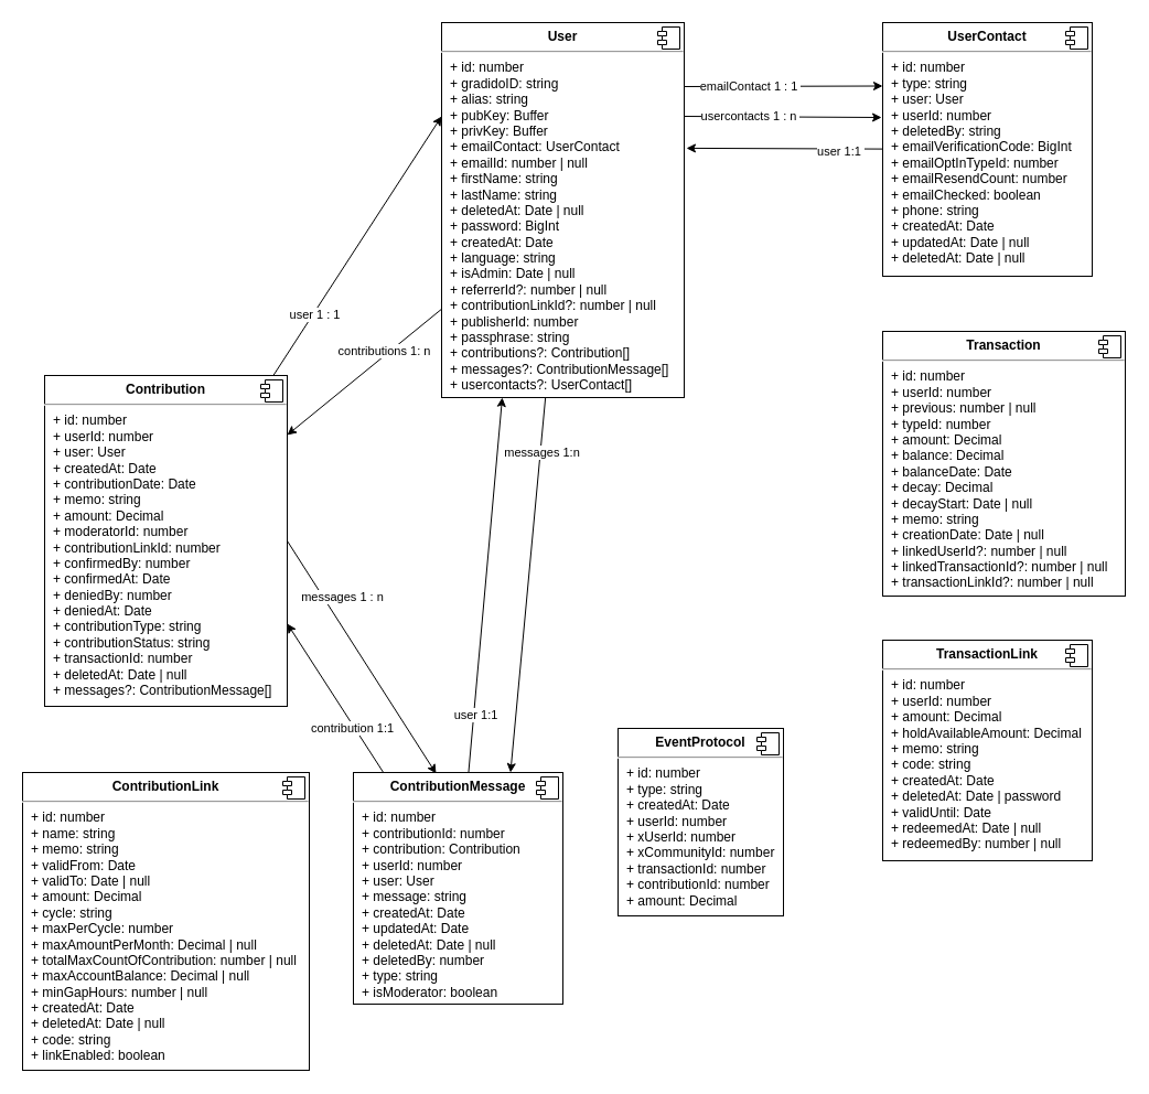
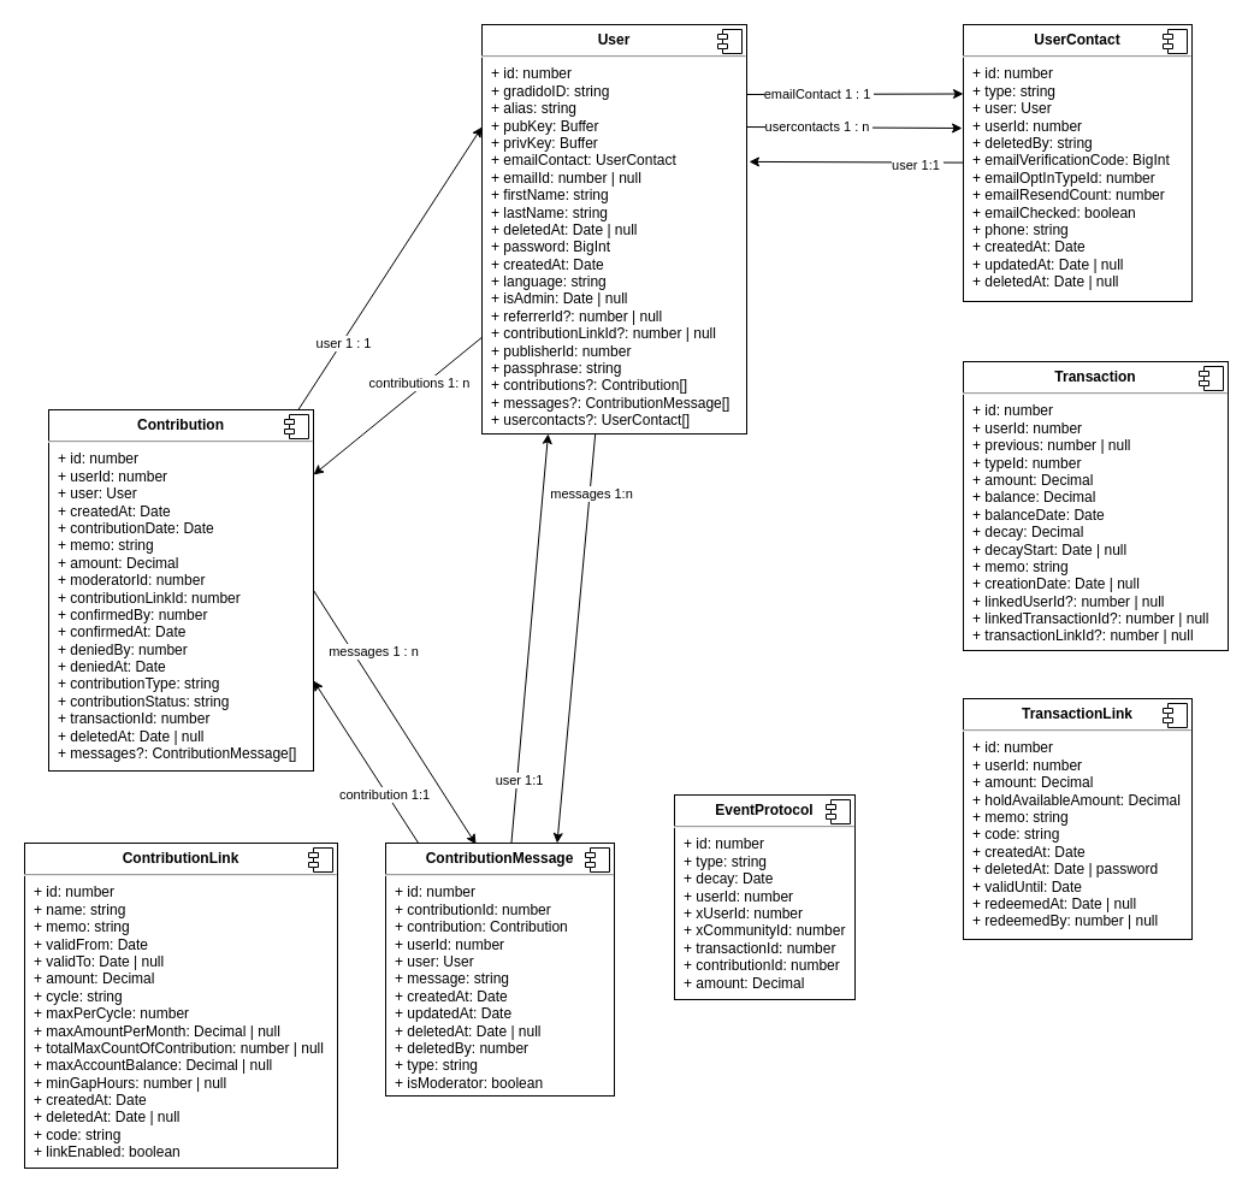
  <mxCell id="0" />
  <mxCell id="1" parent="0" />
  <mxCell id="2" style="edgeStyle=none;html=1;entryX=0;entryY=0.25;entryDx=0;entryDy=0;" edge="1" parent="1" target="14"><mxGeometry relative="1" as="geometry"><mxPoint x="620" y="78" as="sourcePoint" /></mxGeometry></mxCell>
  <mxCell id="3" value="emailContact 1 : 1&amp;nbsp;" style="edgeLabel;html=1;align=center;verticalAlign=middle;resizable=0;points=[];" vertex="1" connectable="0" parent="2"><mxGeometry x="-0.522" relative="1" as="geometry"><mxPoint x="17" as="offset" /></mxGeometry></mxCell>
  <mxCell id="4" style="edgeStyle=none;html=1;entryX=-0.005;entryY=0.374;entryDx=0;entryDy=0;entryPerimeter=0;exitX=1;exitY=0.25;exitDx=0;exitDy=0;" edge="1" parent="1" source="10" target="14"><mxGeometry relative="1" as="geometry" /></mxCell>
  <mxCell id="5" value="usercontacts 1 : n&amp;nbsp;" style="edgeLabel;html=1;align=center;verticalAlign=middle;resizable=0;points=[];" vertex="1" connectable="0" parent="4"><mxGeometry x="-0.609" y="-3" relative="1" as="geometry"><mxPoint x="25" y="-4" as="offset" /></mxGeometry></mxCell>
  <mxCell id="6" style="edgeStyle=none;html=1;entryX=1;entryY=0.18;entryDx=0;entryDy=0;entryPerimeter=0;" edge="1" parent="1" source="10" target="20"><mxGeometry relative="1" as="geometry" /></mxCell>
  <mxCell id="7" value="contributions 1: n" style="edgeLabel;html=1;align=center;verticalAlign=middle;resizable=0;points=[];" vertex="1" connectable="0" parent="6"><mxGeometry x="-0.346" y="1" relative="1" as="geometry"><mxPoint x="-7" as="offset" /></mxGeometry></mxCell>
  <mxCell id="8" style="edgeStyle=none;html=1;entryX=0.75;entryY=0;entryDx=0;entryDy=0;" edge="1" parent="1" source="10" target="26"><mxGeometry relative="1" as="geometry" /></mxCell>
  <mxCell id="9" value="messages 1:n" style="edgeLabel;html=1;align=center;verticalAlign=middle;resizable=0;points=[];" vertex="1" connectable="0" parent="8"><mxGeometry x="-0.707" y="1" relative="1" as="geometry"><mxPoint as="offset" /></mxGeometry></mxCell>
  <mxCell id="10" value="&lt;p style=&quot;margin: 0px ; margin-top: 6px ; text-align: center&quot;&gt;&lt;b&gt;User&lt;/b&gt;&lt;/p&gt;&lt;hr&gt;&lt;p style=&quot;margin: 0px ; margin-left: 8px&quot;&gt;+ id: number&lt;/p&gt;&lt;p style=&quot;margin: 0px ; margin-left: 8px&quot;&gt;+ gradidoID: string&lt;/p&gt;&lt;p style=&quot;margin: 0px ; margin-left: 8px&quot;&gt;+ alias: string&lt;/p&gt;&lt;p style=&quot;margin: 0px ; margin-left: 8px&quot;&gt;+ pubKey: Buffer&lt;/p&gt;&lt;p style=&quot;margin: 0px ; margin-left: 8px&quot;&gt;+ privKey: Buffer&lt;/p&gt;&lt;p style=&quot;margin: 0px ; margin-left: 8px&quot;&gt;+ emailContact: UserContact&lt;/p&gt;&lt;p style=&quot;margin: 0px ; margin-left: 8px&quot;&gt;+ emailId: number | null&lt;/p&gt;&lt;p style=&quot;margin: 0px ; margin-left: 8px&quot;&gt;+ firstName: string&lt;/p&gt;&lt;p style=&quot;margin: 0px ; margin-left: 8px&quot;&gt;+ lastName: string&lt;/p&gt;&lt;p style=&quot;margin: 0px ; margin-left: 8px&quot;&gt;+ deletedAt: Date | null&lt;/p&gt;&lt;p style=&quot;margin: 0px ; margin-left: 8px&quot;&gt;+ password: BigInt&lt;/p&gt;&lt;p style=&quot;margin: 0px ; margin-left: 8px&quot;&gt;+ createdAt: Date&lt;/p&gt;&lt;p style=&quot;margin: 0px ; margin-left: 8px&quot;&gt;+ language: string&lt;/p&gt;&lt;p style=&quot;margin: 0px ; margin-left: 8px&quot;&gt;+ isAdmin: Date | null&lt;/p&gt;&lt;p style=&quot;margin: 0px ; margin-left: 8px&quot;&gt;+ referrerId?: number | null&lt;/p&gt;&lt;p style=&quot;margin: 0px ; margin-left: 8px&quot;&gt;+ contributionLinkId?: number | null&lt;/p&gt;&lt;p style=&quot;margin: 0px ; margin-left: 8px&quot;&gt;+ publisherId: number&lt;/p&gt;&lt;p style=&quot;margin: 0px ; margin-left: 8px&quot;&gt;+ passphrase: string&lt;/p&gt;&lt;p style=&quot;margin: 0px ; margin-left: 8px&quot;&gt;+ contributions?: Contribution[]&lt;/p&gt;&lt;p style=&quot;margin: 0px ; margin-left: 8px&quot;&gt;+ messages?: ContributionMessage[]&lt;/p&gt;&lt;p style=&quot;margin: 0px ; margin-left: 8px&quot;&gt;+ usercontacts?: UserContact[]&lt;/p&gt;&lt;div&gt;&lt;br&gt;&lt;/div&gt;" style="align=left;overflow=fill;html=1;dropTarget=0;" vertex="1" parent="1"><mxGeometry x="400" y="20" width="220" height="340" as="geometry" /></mxCell>
  <mxCell id="11" value="" style="shape=component;jettyWidth=8;jettyHeight=4;" vertex="1" parent="10"><mxGeometry x="1" width="20" height="20" relative="1" as="geometry"><mxPoint x="-24" y="4" as="offset" /></mxGeometry></mxCell>
  <mxCell id="12" style="edgeStyle=none;html=1;entryX=1.009;entryY=0.335;entryDx=0;entryDy=0;entryPerimeter=0;" edge="1" parent="1" source="14" target="10"><mxGeometry relative="1" as="geometry" /></mxCell>
  <mxCell id="13" value="user 1:1&amp;nbsp;" style="edgeLabel;html=1;align=center;verticalAlign=middle;resizable=0;points=[];" vertex="1" connectable="0" parent="12"><mxGeometry x="-0.573" y="2" relative="1" as="geometry"><mxPoint as="offset" /></mxGeometry></mxCell>
  <mxCell id="14" value="&lt;p style=&quot;margin: 0px ; margin-top: 6px ; text-align: center&quot;&gt;&lt;b&gt;UserContact&lt;/b&gt;&lt;/p&gt;&lt;hr&gt;&lt;p style=&quot;margin: 0px ; margin-left: 8px&quot;&gt;+ id: number&lt;/p&gt;&lt;p style=&quot;margin: 0px ; margin-left: 8px&quot;&gt;+ type: string&lt;/p&gt;&lt;p style=&quot;margin: 0px ; margin-left: 8px&quot;&gt;+ user: User&lt;/p&gt;&lt;p style=&quot;margin: 0px ; margin-left: 8px&quot;&gt;+ userId: number&lt;/p&gt;&lt;p style=&quot;margin: 0px ; margin-left: 8px&quot;&gt;+ deletedBy: string&lt;/p&gt;&lt;p style=&quot;margin: 0px ; margin-left: 8px&quot;&gt;+ emailVerificationCode: BigInt&lt;/p&gt;&lt;p style=&quot;margin: 0px ; margin-left: 8px&quot;&gt;+ emailOptInTypeId: number&lt;/p&gt;&lt;p style=&quot;margin: 0px ; margin-left: 8px&quot;&gt;+ emailResendCount: number&lt;/p&gt;&lt;p style=&quot;margin: 0px ; margin-left: 8px&quot;&gt;+ emailChecked: boolean&lt;/p&gt;&lt;p style=&quot;margin: 0px ; margin-left: 8px&quot;&gt;+ phone: string&lt;/p&gt;&lt;p style=&quot;margin: 0px ; margin-left: 8px&quot;&gt;+ createdAt: Date&lt;/p&gt;&lt;p style=&quot;margin: 0px ; margin-left: 8px&quot;&gt;+ updatedAt: Date | null&lt;/p&gt;&lt;p style=&quot;margin: 0px ; margin-left: 8px&quot;&gt;+ deletedAt: Date | null&lt;/p&gt;&lt;div&gt;&lt;br&gt;&lt;/div&gt;" style="align=left;overflow=fill;html=1;dropTarget=0;" vertex="1" parent="1"><mxGeometry x="800" y="20" width="190" height="230" as="geometry" /></mxCell>
  <mxCell id="15" value="" style="shape=component;jettyWidth=8;jettyHeight=4;" vertex="1" parent="14"><mxGeometry x="1" width="20" height="20" relative="1" as="geometry"><mxPoint x="-24" y="4" as="offset" /></mxGeometry></mxCell>
  <mxCell id="16" style="edgeStyle=none;html=1;entryX=0;entryY=0.25;entryDx=0;entryDy=0;" edge="1" parent="1" source="20" target="10"><mxGeometry relative="1" as="geometry" /></mxCell>
  <mxCell id="17" value="user 1 : 1" style="edgeLabel;html=1;align=center;verticalAlign=middle;resizable=0;points=[];" vertex="1" connectable="0" parent="16"><mxGeometry x="-0.525" y="-2" relative="1" as="geometry"><mxPoint x="-1" as="offset" /></mxGeometry></mxCell>
  <mxCell id="18" style="edgeStyle=none;html=1;entryX=0.395;entryY=0.005;entryDx=0;entryDy=0;entryPerimeter=0;exitX=1;exitY=0.5;exitDx=0;exitDy=0;" edge="1" parent="1" source="20" target="26"><mxGeometry relative="1" as="geometry" /></mxCell>
  <mxCell id="19" value="messages 1 : n" style="edgeLabel;html=1;align=center;verticalAlign=middle;resizable=0;points=[];" vertex="1" connectable="0" parent="18"><mxGeometry x="-0.602" relative="1" as="geometry"><mxPoint x="23" y="8" as="offset" /></mxGeometry></mxCell>
  <mxCell id="20" value="&lt;p style=&quot;margin: 0px ; margin-top: 6px ; text-align: center&quot;&gt;&lt;b&gt;Contribution&lt;/b&gt;&lt;/p&gt;&lt;hr&gt;&lt;p style=&quot;margin: 0px ; margin-left: 8px&quot;&gt;+ id: number&lt;/p&gt;&lt;p style=&quot;margin: 0px ; margin-left: 8px&quot;&gt;+ userId: number&lt;/p&gt;&lt;p style=&quot;margin: 0px ; margin-left: 8px&quot;&gt;+ user: User&lt;/p&gt;&lt;p style=&quot;margin: 0px ; margin-left: 8px&quot;&gt;+ createdAt: Date&lt;/p&gt;&lt;p style=&quot;margin: 0px ; margin-left: 8px&quot;&gt;+ contributionDate: Date&lt;/p&gt;&lt;p style=&quot;margin: 0px ; margin-left: 8px&quot;&gt;+ memo: string&lt;/p&gt;&lt;p style=&quot;margin: 0px ; margin-left: 8px&quot;&gt;+ amount: Decimal&lt;/p&gt;&lt;p style=&quot;margin: 0px ; margin-left: 8px&quot;&gt;+ moderatorId: number&lt;/p&gt;&lt;p style=&quot;margin: 0px ; margin-left: 8px&quot;&gt;+ contributionLinkId: number&lt;/p&gt;&lt;p style=&quot;margin: 0px ; margin-left: 8px&quot;&gt;+ confirmedBy: number&lt;/p&gt;&lt;p style=&quot;margin: 0px ; margin-left: 8px&quot;&gt;+ confirmedAt: Date&lt;/p&gt;&lt;p style=&quot;margin: 0px ; margin-left: 8px&quot;&gt;+ deniedBy: number&lt;/p&gt;&lt;p style=&quot;margin: 0px ; margin-left: 8px&quot;&gt;+ deniedAt: Date&lt;/p&gt;&lt;p style=&quot;margin: 0px ; margin-left: 8px&quot;&gt;+ contributionType: string&lt;/p&gt;&lt;p style=&quot;margin: 0px ; margin-left: 8px&quot;&gt;+ contributionStatus: string&lt;/p&gt;&lt;p style=&quot;margin: 0px ; margin-left: 8px&quot;&gt;+ transactionId: number&lt;/p&gt;&lt;p style=&quot;margin: 0px ; margin-left: 8px&quot;&gt;+ deletedAt: Date | null&lt;/p&gt;&lt;p style=&quot;margin: 0px ; margin-left: 8px&quot;&gt;+ messages?: ContributionMessage[]&lt;/p&gt;&lt;div&gt;&lt;br&gt;&lt;/div&gt;" style="align=left;overflow=fill;html=1;dropTarget=0;" vertex="1" parent="1"><mxGeometry x="40" y="340" width="220" height="300" as="geometry" /></mxCell>
  <mxCell id="21" value="" style="shape=component;jettyWidth=8;jettyHeight=4;" vertex="1" parent="20"><mxGeometry x="1" width="20" height="20" relative="1" as="geometry"><mxPoint x="-24" y="4" as="offset" /></mxGeometry></mxCell>
  <mxCell id="22" style="edgeStyle=none;html=1;entryX=1;entryY=0.75;entryDx=0;entryDy=0;" edge="1" parent="1" source="26" target="20"><mxGeometry relative="1" as="geometry" /></mxCell>
  <mxCell id="23" value="contribution 1:1" style="edgeLabel;html=1;align=center;verticalAlign=middle;resizable=0;points=[];" vertex="1" connectable="0" parent="22"><mxGeometry x="-0.374" y="2" relative="1" as="geometry"><mxPoint as="offset" /></mxGeometry></mxCell>
  <mxCell id="24" style="edgeStyle=none;html=1;entryX=0.25;entryY=1;entryDx=0;entryDy=0;" edge="1" parent="1" source="26" target="10"><mxGeometry relative="1" as="geometry" /></mxCell>
  <mxCell id="25" value="user 1:1" style="edgeLabel;html=1;align=center;verticalAlign=middle;resizable=0;points=[];" vertex="1" connectable="0" parent="24"><mxGeometry x="-0.688" y="-1" relative="1" as="geometry"><mxPoint as="offset" /></mxGeometry></mxCell>
  <mxCell id="26" value="&lt;p style=&quot;margin: 0px ; margin-top: 6px ; text-align: center&quot;&gt;&lt;b&gt;ContributionMessage&lt;/b&gt;&lt;/p&gt;&lt;hr&gt;&lt;p style=&quot;margin: 0px ; margin-left: 8px&quot;&gt;+ id: number&lt;/p&gt;&lt;p style=&quot;margin: 0px ; margin-left: 8px&quot;&gt;+ contributionId: number&lt;/p&gt;&lt;p style=&quot;margin: 0px ; margin-left: 8px&quot;&gt;+ contribution: Contribution&lt;/p&gt;&lt;p style=&quot;margin: 0px ; margin-left: 8px&quot;&gt;+ userId: number&lt;/p&gt;&lt;p style=&quot;margin: 0px ; margin-left: 8px&quot;&gt;+ user: User&lt;/p&gt;&lt;p style=&quot;margin: 0px ; margin-left: 8px&quot;&gt;+ message: string&lt;/p&gt;&lt;p style=&quot;margin: 0px ; margin-left: 8px&quot;&gt;+ createdAt: Date&lt;/p&gt;&lt;p style=&quot;margin: 0px ; margin-left: 8px&quot;&gt;+ updatedAt: Date&lt;/p&gt;&lt;p style=&quot;margin: 0px ; margin-left: 8px&quot;&gt;+ deletedAt: Date | null&lt;/p&gt;&lt;p style=&quot;margin: 0px ; margin-left: 8px&quot;&gt;+ deletedBy: number&lt;/p&gt;&lt;p style=&quot;margin: 0px ; margin-left: 8px&quot;&gt;+ type: string&lt;/p&gt;&lt;p style=&quot;margin: 0px ; margin-left: 8px&quot;&gt;+ isModerator: boolean&lt;/p&gt;" style="align=left;overflow=fill;html=1;dropTarget=0;" vertex="1" parent="1"><mxGeometry x="320" y="700" width="190" height="210" as="geometry" /></mxCell>
  <mxCell id="27" value="" style="shape=component;jettyWidth=8;jettyHeight=4;" vertex="1" parent="26"><mxGeometry x="1" width="20" height="20" relative="1" as="geometry"><mxPoint x="-24" y="4" as="offset" /></mxGeometry></mxCell>
  <mxCell id="28" value="&lt;p style=&quot;margin: 0px ; margin-top: 6px ; text-align: center&quot;&gt;&lt;b&gt;ContributionLink&lt;/b&gt;&lt;/p&gt;&lt;hr&gt;&lt;p style=&quot;margin: 0px ; margin-left: 8px&quot;&gt;+ id: number&lt;/p&gt;&lt;p style=&quot;margin: 0px ; margin-left: 8px&quot;&gt;+ name: string&lt;/p&gt;&lt;p style=&quot;margin: 0px ; margin-left: 8px&quot;&gt;+ memo: string&lt;/p&gt;&lt;p style=&quot;margin: 0px ; margin-left: 8px&quot;&gt;+ validFrom: Date&lt;/p&gt;&lt;p style=&quot;margin: 0px ; margin-left: 8px&quot;&gt;+ validTo: Date | null&lt;/p&gt;&lt;p style=&quot;margin: 0px ; margin-left: 8px&quot;&gt;+ amount: Decimal&lt;/p&gt;&lt;p style=&quot;margin: 0px ; margin-left: 8px&quot;&gt;+ cycle: string&lt;/p&gt;&lt;p style=&quot;margin: 0px ; margin-left: 8px&quot;&gt;+ maxPerCycle: number&lt;/p&gt;&lt;p style=&quot;margin: 0px ; margin-left: 8px&quot;&gt;+ maxAmountPerMonth: Decimal | null&lt;/p&gt;&lt;p style=&quot;margin: 0px ; margin-left: 8px&quot;&gt;+ totalMaxCountOfContribution: number | null&lt;/p&gt;&lt;p style=&quot;margin: 0px ; margin-left: 8px&quot;&gt;+ maxAccountBalance: Decimal | null&lt;/p&gt;&lt;p style=&quot;margin: 0px ; margin-left: 8px&quot;&gt;+ minGapHours: number | null&lt;/p&gt;&lt;p style=&quot;margin: 0px ; margin-left: 8px&quot;&gt;+ createdAt: Date&lt;/p&gt;&lt;p style=&quot;margin: 0px ; margin-left: 8px&quot;&gt;+ deletedAt: Date | null&lt;/p&gt;&lt;p style=&quot;margin: 0px ; margin-left: 8px&quot;&gt;+ code: string&lt;/p&gt;&lt;p style=&quot;margin: 0px ; margin-left: 8px&quot;&gt;+ linkEnabled: boolean&lt;/p&gt;" style="align=left;overflow=fill;html=1;dropTarget=0;" vertex="1" parent="1"><mxGeometry x="20" y="700" width="260" height="270" as="geometry" /></mxCell>
  <mxCell id="29" value="" style="shape=component;jettyWidth=8;jettyHeight=4;" vertex="1" parent="28"><mxGeometry x="1" width="20" height="20" relative="1" as="geometry"><mxPoint x="-24" y="4" as="offset" /></mxGeometry></mxCell>
  <mxCell id="30" value="&lt;p style=&quot;margin: 0px ; margin-top: 6px ; text-align: center&quot;&gt;&lt;b&gt;Transaction&lt;/b&gt;&lt;/p&gt;&lt;hr&gt;&lt;p style=&quot;margin: 0px ; margin-left: 8px&quot;&gt;+ id: number&lt;/p&gt;&lt;p style=&quot;margin: 0px ; margin-left: 8px&quot;&gt;+ userId: number&lt;/p&gt;&lt;p style=&quot;margin: 0px ; margin-left: 8px&quot;&gt;+ previous: number | null&lt;/p&gt;&lt;p style=&quot;margin: 0px ; margin-left: 8px&quot;&gt;+ typeId: number&lt;/p&gt;&lt;p style=&quot;margin: 0px ; margin-left: 8px&quot;&gt;+ amount: Decimal&lt;/p&gt;&lt;p style=&quot;margin: 0px ; margin-left: 8px&quot;&gt;+ balance: Decimal&lt;/p&gt;&lt;p style=&quot;margin: 0px ; margin-left: 8px&quot;&gt;+ balanceDate: Date&lt;/p&gt;&lt;p style=&quot;margin: 0px ; margin-left: 8px&quot;&gt;+ decay: Decimal&lt;/p&gt;&lt;p style=&quot;margin: 0px ; margin-left: 8px&quot;&gt;+ decayStart: Date | null&lt;/p&gt;&lt;p style=&quot;margin: 0px ; margin-left: 8px&quot;&gt;+ memo: string&lt;/p&gt;&lt;p style=&quot;margin: 0px ; margin-left: 8px&quot;&gt;+ creationDate: Date | null&lt;/p&gt;&lt;p style=&quot;margin: 0px ; margin-left: 8px&quot;&gt;+ linkedUserId?: number | null&lt;/p&gt;&lt;p style=&quot;margin: 0px ; margin-left: 8px&quot;&gt;+ linkedTransactionId?: number | null&lt;/p&gt;&lt;p style=&quot;margin: 0px ; margin-left: 8px&quot;&gt;+ transactionLinkId?: number | null&lt;/p&gt;" style="align=left;overflow=fill;html=1;dropTarget=0;" vertex="1" parent="1"><mxGeometry x="800" y="300" width="220" height="240" as="geometry" /></mxCell>
  <mxCell id="31" value="" style="shape=component;jettyWidth=8;jettyHeight=4;" vertex="1" parent="30"><mxGeometry x="1" width="20" height="20" relative="1" as="geometry"><mxPoint x="-24" y="4" as="offset" /></mxGeometry></mxCell>
  <mxCell id="32" value="&lt;p style=&quot;margin: 0px ; margin-top: 6px ; text-align: center&quot;&gt;&lt;b&gt;TransactionLink&lt;/b&gt;&lt;/p&gt;&lt;hr&gt;&lt;p style=&quot;margin: 0px ; margin-left: 8px&quot;&gt;+ id: number&lt;/p&gt;&lt;p style=&quot;margin: 0px ; margin-left: 8px&quot;&gt;+ userId: number&lt;/p&gt;&lt;p style=&quot;margin: 0px ; margin-left: 8px&quot;&gt;+ amount: Decimal&lt;/p&gt;&lt;p style=&quot;margin: 0px ; margin-left: 8px&quot;&gt;+ holdAvailableAmount: Decimal&lt;/p&gt;&lt;p style=&quot;margin: 0px ; margin-left: 8px&quot;&gt;+ memo: string&lt;/p&gt;&lt;p style=&quot;margin: 0px ; margin-left: 8px&quot;&gt;+ code: string&lt;/p&gt;&lt;p style=&quot;margin: 0px ; margin-left: 8px&quot;&gt;+ createdAt: Date&lt;/p&gt;&lt;p style=&quot;margin: 0px ; margin-left: 8px&quot;&gt;+ deletedAt: Date | password&lt;/p&gt;&lt;p style=&quot;margin: 0px ; margin-left: 8px&quot;&gt;+ validUntil: Date&lt;/p&gt;&lt;p style=&quot;margin: 0px ; margin-left: 8px&quot;&gt;+ redeemedAt: Date | null&lt;/p&gt;&lt;p style=&quot;margin: 0px ; margin-left: 8px&quot;&gt;+ redeemedBy: number | null&lt;/p&gt;" style="align=left;overflow=fill;html=1;dropTarget=0;" vertex="1" parent="1"><mxGeometry x="800" y="580" width="190" height="200" as="geometry" /></mxCell>
  <mxCell id="33" value="" style="shape=component;jettyWidth=8;jettyHeight=4;" vertex="1" parent="32"><mxGeometry x="1" width="20" height="20" relative="1" as="geometry"><mxPoint x="-24" y="4" as="offset" /></mxGeometry></mxCell>
- <mxCell id="34" value="&lt;p style=&quot;margin: 0px ; margin-top: 6px ; text-align: center&quot;&gt;&lt;b&gt;EventProtocol&lt;/b&gt;&lt;/p&gt;&lt;hr&gt;&lt;p style=&quot;margin: 0px ; margin-left: 8px&quot;&gt;+ id: number&lt;/p&gt;&lt;p style=&quot;margin: 0px ; margin-left: 8px&quot;&gt;+ type: string&lt;/p&gt;&lt;p style=&quot;margin: 0px ; margin-left: 8px&quot;&gt;+ createdAt: Date&lt;/p&gt;&lt;p style=&quot;margin: 0px ; margin-left: 8px&quot;&gt;+ userId: number&lt;/p&gt;&lt;p style=&quot;margin: 0px ; margin-left: 8px&quot;&gt;+ xUserId: number&lt;/p&gt;&lt;p style=&quot;margin: 0px ; margin-left: 8px&quot;&gt;+ xCommunityId: number&lt;/p&gt;&lt;p style=&quot;margin: 0px ; margin-left: 8px&quot;&gt;+ transactionId: number&lt;/p&gt;&lt;p style=&quot;margin: 0px ; margin-left: 8px&quot;&gt;+ contributionId: number&lt;/p&gt;&lt;p style=&quot;margin: 0px ; margin-left: 8px&quot;&gt;+ amount: Decimal&lt;/p&gt;" style="align=left;overflow=fill;html=1;dropTarget=0;" vertex="1" parent="1"><mxGeometry x="560" y="660" width="150" height="170" as="geometry" /></mxCell>
+ <mxCell id="34" value="&lt;p style=&quot;margin: 0px ; margin-top: 6px ; text-align: center&quot;&gt;&lt;b&gt;EventProtocol&lt;/b&gt;&lt;/p&gt;&lt;hr&gt;&lt;p style=&quot;margin: 0px ; margin-left: 8px&quot;&gt;+ id: number&lt;/p&gt;&lt;p style=&quot;margin: 0px ; margin-left: 8px&quot;&gt;+ type: string&lt;/p&gt;&lt;p style=&quot;margin: 0px ; margin-left: 8px&quot;&gt;+ decay: Date&lt;/p&gt;&lt;p style=&quot;margin: 0px ; margin-left: 8px&quot;&gt;+ userId: number&lt;/p&gt;&lt;p style=&quot;margin: 0px ; margin-left: 8px&quot;&gt;+ xUserId: number&lt;/p&gt;&lt;p style=&quot;margin: 0px ; margin-left: 8px&quot;&gt;+ xCommunityId: number&lt;/p&gt;&lt;p style=&quot;margin: 0px ; margin-left: 8px&quot;&gt;+ transactionId: number&lt;/p&gt;&lt;p style=&quot;margin: 0px ; margin-left: 8px&quot;&gt;+ contributionId: number&lt;/p&gt;&lt;p style=&quot;margin: 0px ; margin-left: 8px&quot;&gt;+ amount: Decimal&lt;/p&gt;" style="align=left;overflow=fill;html=1;dropTarget=0;" vertex="1" parent="1"><mxGeometry x="560" y="660" width="150" height="170" as="geometry" /></mxCell>
  <mxCell id="35" value="" style="shape=component;jettyWidth=8;jettyHeight=4;" vertex="1" parent="34"><mxGeometry x="1" width="20" height="20" relative="1" as="geometry"><mxPoint x="-24" y="4" as="offset" /></mxGeometry></mxCell>
